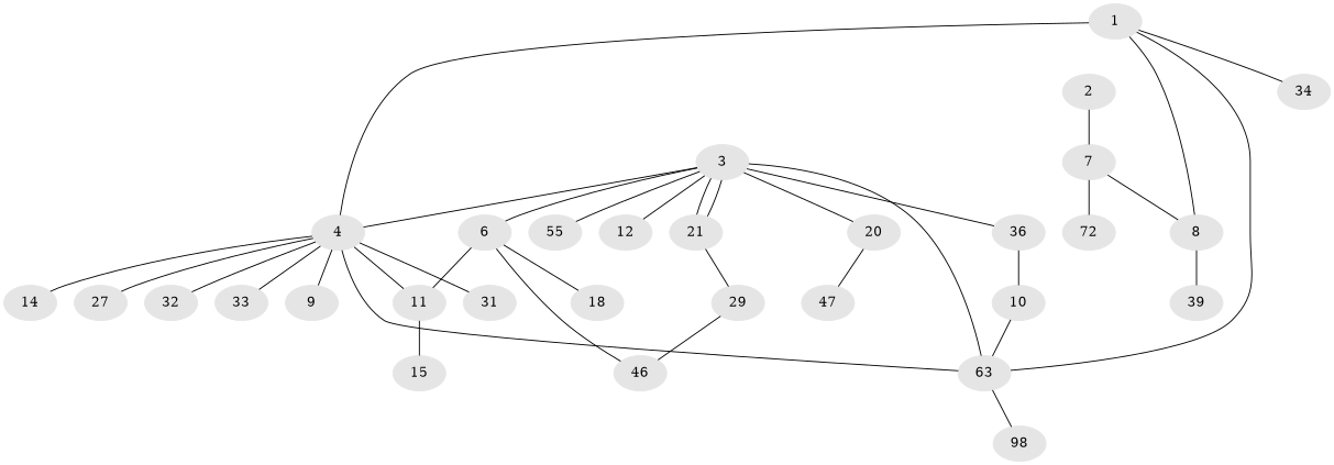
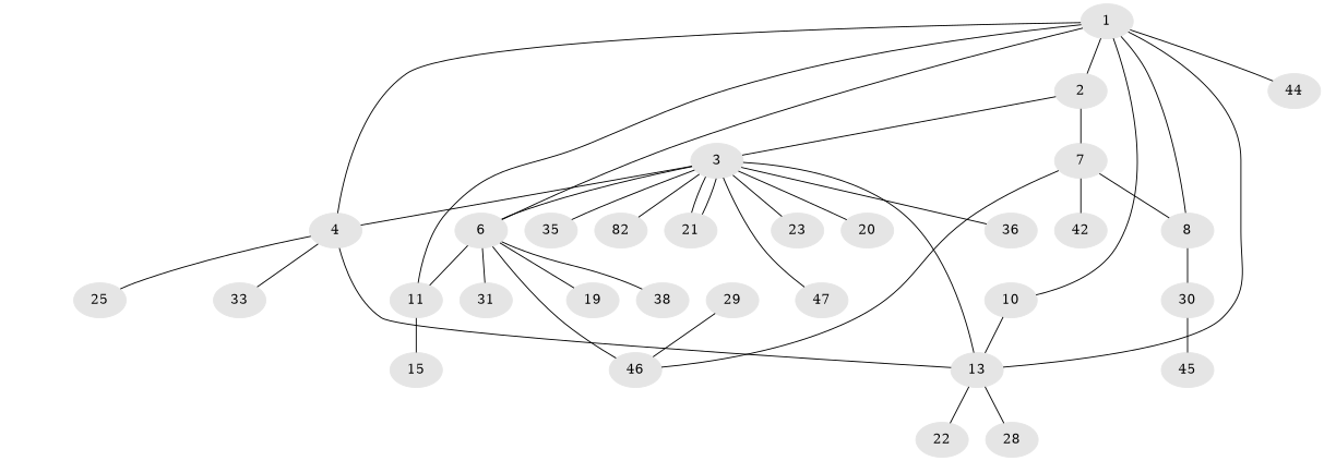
  graph {
    node [color=gray90 style=filled]
    1 [super="+17"]
    2 [super="+37"]
    4 [super="+5"]
    6 [super="+16"]
    8 [super="+43"]
    10 [super="+44"]
    11 [super="+49"]
-   13 [super="+26" label=63]
-   34 [super="+53"]
+   13 [super="+26"]
+   34 [super="+53" label=44]
    3 [super="+52"]
    7 [super="+24"]
-   9
-   14 [super="+40"]
-   25 [label=27]
+   25
    31 [super="+33"]
-   32
    n17 [label=33]
-   18
+   18 [label=19]
+   38
    46 [super="+51"]
-   30 [label=39]
+   30
    15
-   28 [label=98]
-   12
+   22 [super="+50"]
+   28
+   12 [label=82]
    20 [super="+41"]
    21 [super="+27"]
-   35 [label=55]
+   23
+   35
    36
    47
-   42 [label=72]
+   42
    29
+   45
+   1 -- 2
    1 -- 4
+   1 -- 6
    1 -- 8
-   36 -- 10
-   4 -- 11
+   1 -- 10
+   1 -- 11
    1 -- 13
    1 -- 34
+   2 -- 3
    2 -- 7
    4 -- 13
-   4 -- 9
-   4 -- 14
    4 -- 25
-   4 -- 31
-   4 -- 32
+   6 -- 31
    4 -- n17
    6 -- 11
    6 -- 18
+   6 -- 38
    6 -- 46 [weight=2]
    8 -- 30
    10 -- 13
    11 -- 15
+   13 -- 22
    13 -- 28
    3 -- 4
    3 -- 6
    3 -- 13
    3 -- 12
    3 -- 20
    3 -- 21
    3 -- 21
+   3 -- 23
    3 -- 35
    3 -- 36
-   20 -- 47
+   3 -- 47
    7 -- 8
+   7 -- 46
    7 -- 42
-   21 -- 29
+   30 -- 45
    29 -- 46
  }
